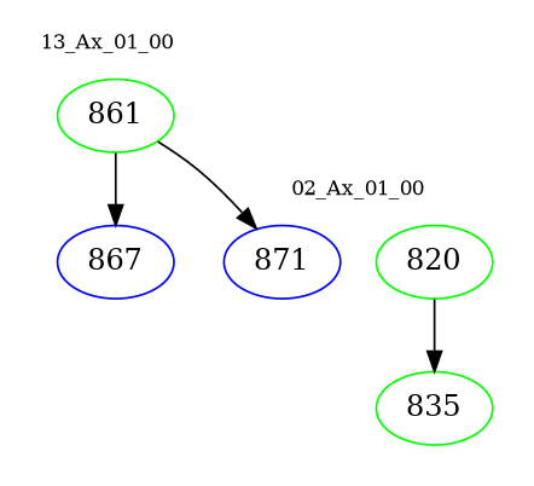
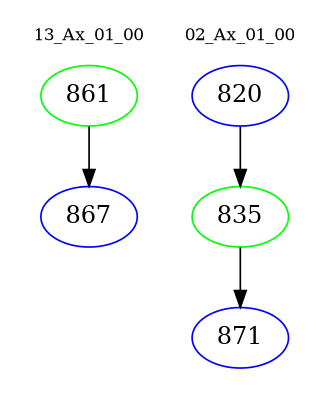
  digraph {
    node [color=green]
    edge [color=black]
    n1 [label=861]
    n2 [color=blue label=867]
    n3 [label=835]
-   n4 [label=820]
+   n4 [color=blue label=820]
    n5 [color=blue label=871]
    subgraph cluster_1 {
      color=white
      fontsize=10
      label="13_Ax_01_00"
      n1
      n2
    }
    subgraph cluster_2 {
      color=white
      fontsize=10
      label="02_Ax_01_00"
      n3
      n4
      n5
    }
    n1 -> n2
-   n1 -> n5
+   n3 -> n5
    n4 -> n3
  }
